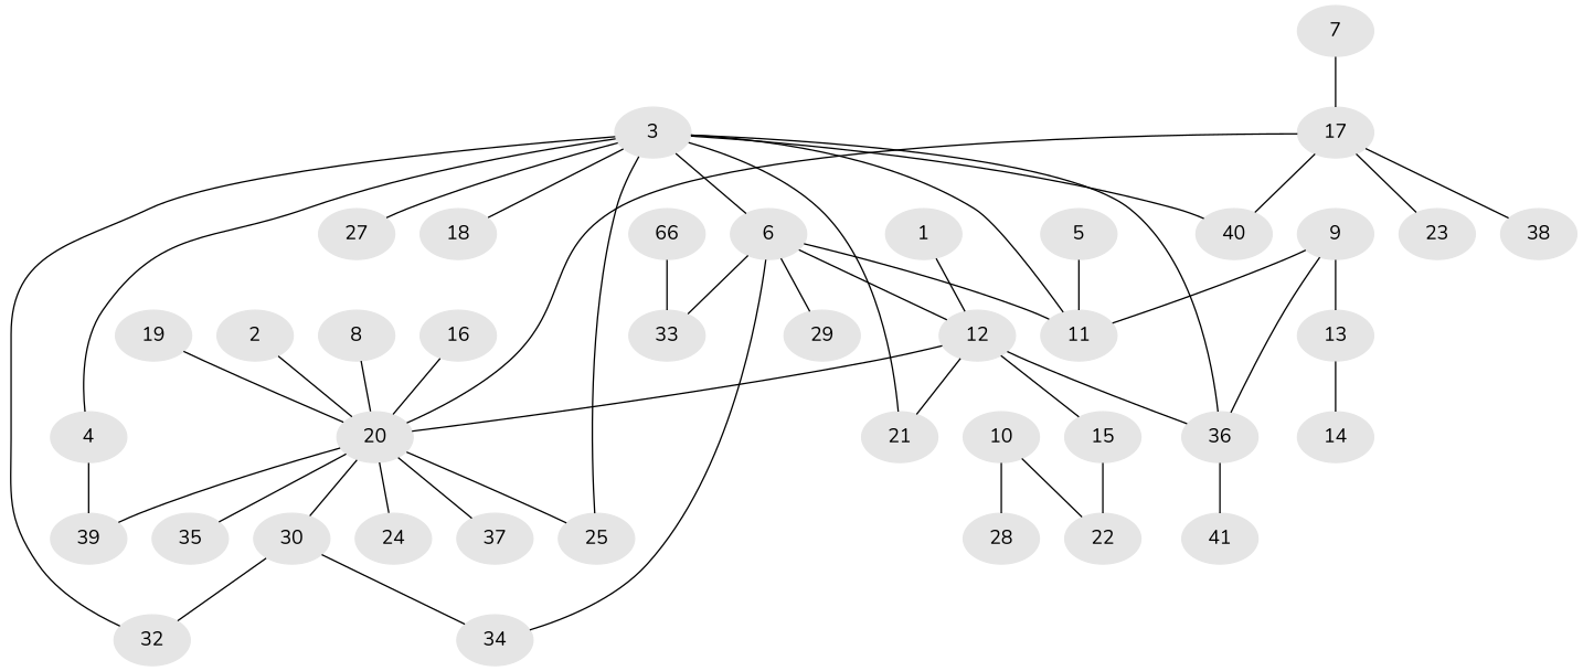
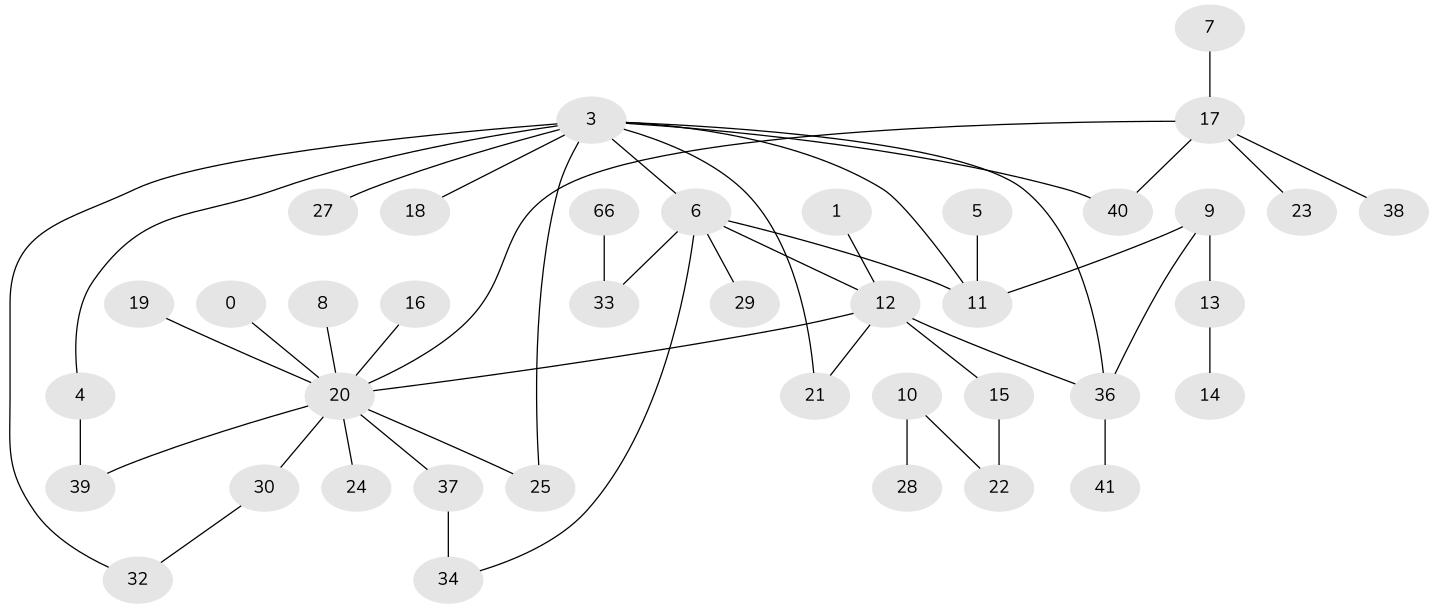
  graph {
    fontname=Nunito
    node [color=gray90 fontname=Nunito style=filled]
    edge [fontname=Nunito weight=1.0]
    1
    12
    20
    21
    36
    15
-   2
+   2 [label=0]
    25
    39
    24
    30
-   35
    37
    3
    4
    6
    11
    18
    27
    32
    40
    29
    33
    34
    41
    5
    7
    17
    23
    38
    8
    9
    13
    14
    10
    22
    28
    16
    19
    n40 [label=66]
    1 -- 12
    12 -- 20
    12 -- 21
    12 -- 36
    12 -- 15
    20 -- 25
    20 -- 39
    20 -- 24
    20 -- 30
-   20 -- 35
    20 -- 37
    36 -- 41
    15 -- 22 [weight=2.0]
    2 -- 20
    30 -- 32
-   30 -- 34
+   37 -- 34
    3 -- 21
    3 -- 36
    3 -- 25
    3 -- 4
    3 -- 6
    3 -- 11
    3 -- 18
    3 -- 27
    3 -- 32
    3 -- 40
    4 -- 39
    6 -- 12
    6 -- 11 [weight=2.0]
    6 -- 29
    6 -- 33
    6 -- 34
    5 -- 11
    7 -- 17
    17 -- 20
    17 -- 40
    17 -- 23
    17 -- 38
    8 -- 20
    9 -- 36 [weight=2.0]
    9 -- 11
    9 -- 13
    13 -- 14
    10 -- 22
    10 -- 28
    16 -- 20
    19 -- 20
    n40 -- 33
  }
